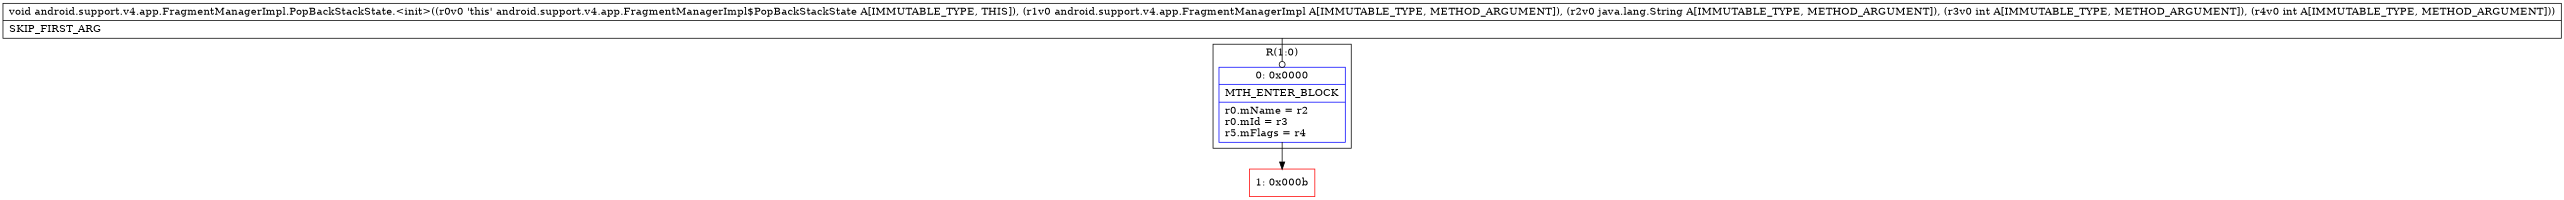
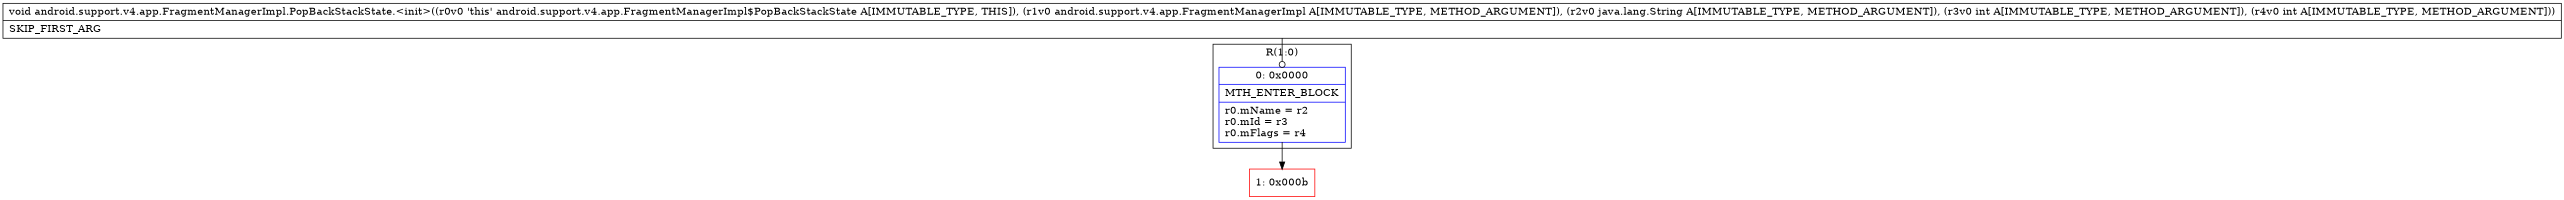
  digraph {
    node [shape=record]
-   n1 [color=blue label="{0\:\ 0x0000|MTH_ENTER_BLOCK\l|r0.mName = r2\lr0.mId = r3\lr5.mFlags = r4\l}"]
+   n1 [color=blue label="{0\:\ 0x0000|MTH_ENTER_BLOCK\l|r0.mName = r2\lr0.mId = r3\lr0.mFlags = r4\l}"]
    n2 [color=red label="{1\:\ 0x000b}"]
    n3 [label="{void android.support.v4.app.FragmentManagerImpl.PopBackStackState.\<init\>((r0v0 'this' android.support.v4.app.FragmentManagerImpl$PopBackStackState A[IMMUTABLE_TYPE, THIS]), (r1v0 android.support.v4.app.FragmentManagerImpl A[IMMUTABLE_TYPE, METHOD_ARGUMENT]), (r2v0 java.lang.String A[IMMUTABLE_TYPE, METHOD_ARGUMENT]), (r3v0 int A[IMMUTABLE_TYPE, METHOD_ARGUMENT]), (r4v0 int A[IMMUTABLE_TYPE, METHOD_ARGUMENT]))  | SKIP_FIRST_ARG\l}"]
    subgraph cluster_1 {
      label="R(1:0)"
      n1
    }
    n1 -> n2 [arrowhead=normal]
    n3 -> n1 [arrowhead=odot]
  }
